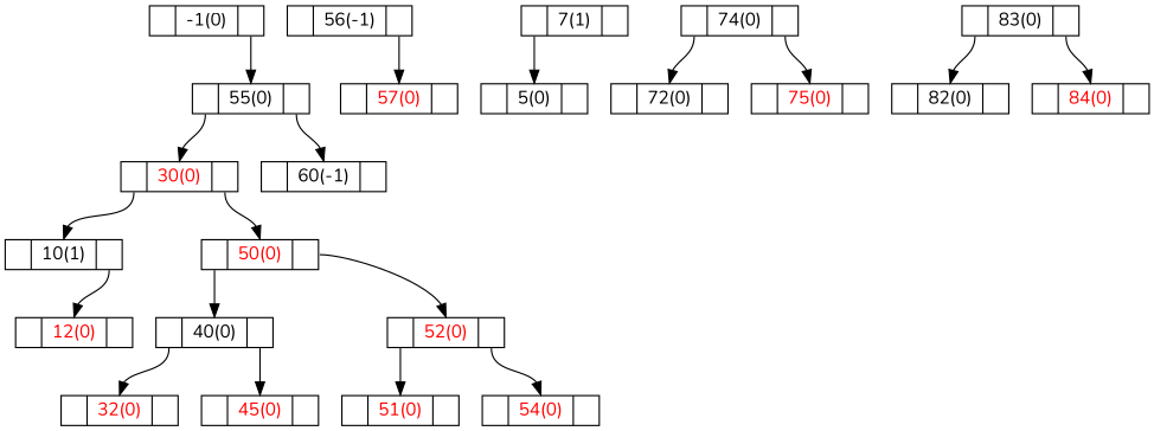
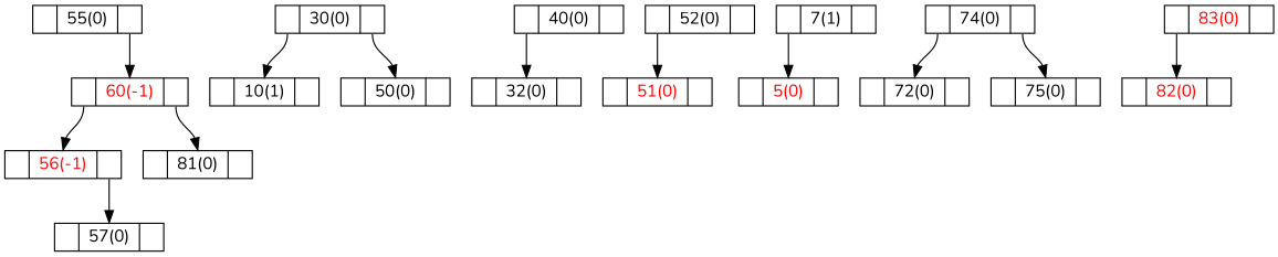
  digraph {
    fontname=Nunito
    node [color=black fontname=Nunito shape=record]
    edge [fontname=Nunito headport=D tailport=R]
-   n1 [height=.1 label="<L> |<D> -1(0)|<R> "]
    n2 [height=.1 label="<L> |<D> 55(0)|<R> "]
-   n3 [height=.1 label="<L> |<D> 30(0)|<R> " fontcolor=red]
-   n4 [height=.1 label="<L> |<D> 60(-1)|<R> "]
+   n3 [height=.1 label="<L> |<D> 30(0)|<R> "]
+   n4 [height=.1 label="<L> |<D> 60(-1)|<R> " fontcolor=red]
    n5 [height=.1 label="<L> |<D> 10(1)|<R> "]
-   n6 [height=.1 label="<L> |<D> 50(0)|<R> " fontcolor=red]
-   n7 [height=.1 label="<L> |<D> 56(-1)|<R> "]
-   n9 [fontcolor=red height=.1 label="<L> |<D> 12(0)|<R> "]
+   n6 [height=.1 label="<L> |<D> 50(0)|<R> "]
+   n7 [height=.1 label="<L> |<D> 56(-1)|<R> " fontcolor=red]
+   n8 [height=.1 label="<L> |<D> 81(0)|<R> "]
    n10 [height=.1 label="<L> |<D> 40(0)|<R> "]
-   n11 [height=.1 label="<L> |<D> 52(0)|<R> " fontcolor=red]
-   n12 [fontcolor=red height=.1 label="<L> |<D> 57(0)|<R> "]
+   n11 [height=.1 label="<L> |<D> 52(0)|<R> "]
+   n12 [fontcolor=black height=.1 label="<L> |<D> 57(0)|<R> "]
    n13 [height=.1 label="<L> |<D> 7(1)|<R> "]
-   n14 [fontcolor=black height=.1 label="<L> |<D> 5(0)|<R> "]
-   n15 [fontcolor=red height=.1 label="<L> |<D> 32(0)|<R> "]
-   n16 [fontcolor=red height=.1 label="<L> |<D> 45(0)|<R> "]
+   n14 [fontcolor=red height=.1 label="<L> |<D> 5(0)|<R> "]
+   n15 [fontcolor=black height=.1 label="<L> |<D> 32(0)|<R> "]
    n17 [fontcolor=red height=.1 label="<L> |<D> 51(0)|<R> "]
-   n18 [fontcolor=red height=.1 label="<L> |<D> 54(0)|<R> "]
    n19 [height=.1 label="<L> |<D> 74(0)|<R> "]
    n20 [fontcolor=black height=.1 label="<L> |<D> 72(0)|<R> "]
-   n21 [fontcolor=red height=.1 label="<L> |<D> 75(0)|<R> "]
-   n22 [height=.1 label="<L> |<D> 83(0)|<R> "]
-   n23 [fontcolor=black height=.1 label="<L> |<D> 82(0)|<R> "]
-   n24 [fontcolor=red height=.1 label="<L> |<D> 84(0)|<R> "]
-   n1 -> n2
-   n2 -> n3 [tailport=L]
+   n21 [fontcolor=black height=.1 label="<L> |<D> 75(0)|<R> "]
+   n22 [height=.1 label="<L> |<D> 83(0)|<R> " fontcolor=red]
+   n23 [fontcolor=red height=.1 label="<L> |<D> 82(0)|<R> "]
    n2 -> n4
    n3 -> n5 [tailport=L]
    n3 -> n6
-   n5 -> n9
-   n6 -> n10 [tailport=L]
-   n6 -> n11
+   n4 -> n7 [tailport=L]
+   n4 -> n8
    n7 -> n12
    n10 -> n15 [tailport=L]
-   n10 -> n16
    n11 -> n17 [tailport=L]
-   n11 -> n18
    n13 -> n14 [tailport=L]
    n19 -> n20 [tailport=L]
    n19 -> n21
    n22 -> n23 [tailport=L]
-   n22 -> n24
  }
